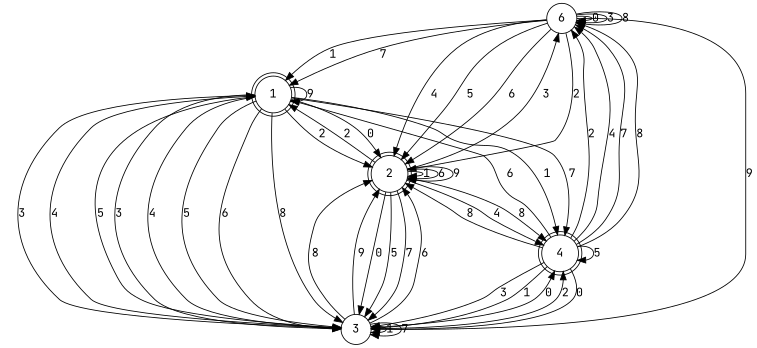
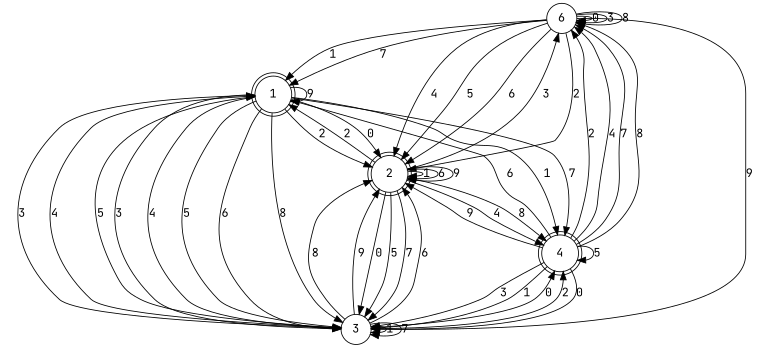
  digraph {
    fontname="JetBrains Mono"
    node [fontname="JetBrains Mono" shape=doublecircle]
    edge [fontname="JetBrains Mono"]
    n1 [label=6 shape=circle]
    n2 [label=1]
    n3 [label=2]
    n4 [label=3 shape=circle]
    n5 [label=4]
    n1 -> n1 [label=0]
    n1 -> n1 [label=3]
    n1 -> n1 [label=8]
    n1 -> n2 [label=1]
    n1 -> n2 [label=7]
    n1 -> n3 [label=2]
    n1 -> n3 [label=4]
    n1 -> n3 [label=5]
    n1 -> n3 [label=6]
    n1 -> n4 [label=9]
    n2 -> n2 [label=9]
    n2 -> n3 [label=0]
    n2 -> n3 [label=2]
    n2 -> n4 [label=3]
    n2 -> n4 [label=4]
    n2 -> n4 [label=5]
    n2 -> n4 [label=6]
    n2 -> n4 [label=8]
    n2 -> n5 [label=1]
    n2 -> n5 [label=7]
    n3 -> n1 [label=3]
    n3 -> n2 [label=2]
    n3 -> n3 [label=1]
    n3 -> n3 [label=6]
    n3 -> n3 [label=9]
    n3 -> n4 [label=0]
    n3 -> n4 [label=5]
    n3 -> n4 [label=7]
    n3 -> n5 [label=4]
    n3 -> n5 [label=8]
    n4 -> n2 [label=3]
    n4 -> n2 [label=4]
    n4 -> n2 [label=5]
    n4 -> n3 [label=6]
    n4 -> n3 [label=8]
    n4 -> n3 [label=9]
    n4 -> n4 [label=1]
    n4 -> n4 [label=7]
    n4 -> n5 [label=0]
    n4 -> n5 [label=2]
    n5 -> n1 [label=2]
    n5 -> n1 [label=4]
    n5 -> n1 [label=7]
    n5 -> n1 [label=8]
    n5 -> n2 [label=6]
-   n5 -> n3 [label=8]
+   n5 -> n3 [label=9]
    n5 -> n4 [label=0]
    n5 -> n4 [label=1]
    n5 -> n4 [label=3]
    n5 -> n5 [label=5]
  }
